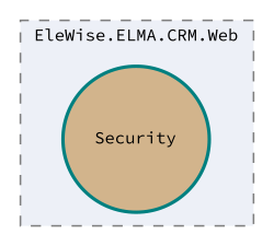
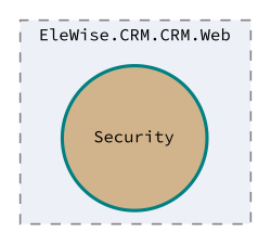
  digraph {
    compound=true
    fontname="Source Code Pro"
    n1 [color=teal fillcolor=tan fontname="Source Code Pro" fontsize=10 height=0.2 label=Security shape=circle style="filled,bold" width=0.4]
    subgraph cluster_1 {
      bgcolor="#edf0f7"
      fontsize=10
-     label="EleWise.ELMA.CRM.Web"
+     label="EleWise.CRM.CRM.Web"
      pencolor=grey50
      style="filled,dashed"
      n1
    }
  }
